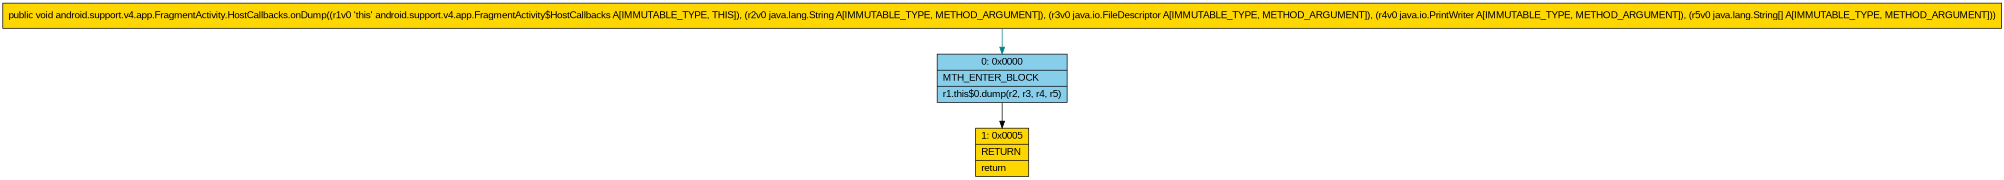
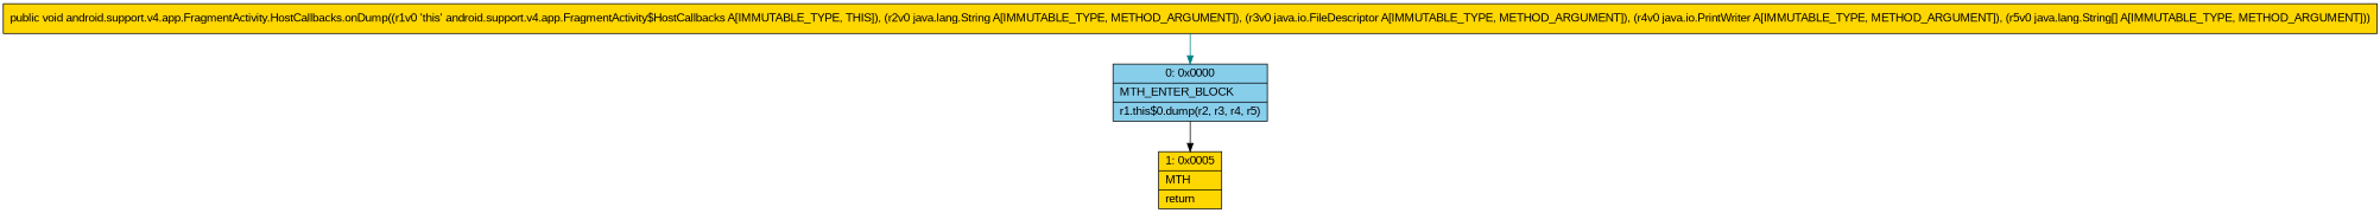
  digraph {
    fontname="Liberation Sans"
    node [shape=record style=filled fillcolor=gold fontname="Liberation Sans"]
    edge [fontname="Liberation Sans"]
    n1 [label="{0\:\ 0x0000|MTH_ENTER_BLOCK\l|r1.this$0.dump(r2, r3, r4, r5)\l}" fillcolor=skyblue]
-   n2 [label="{1\:\ 0x0005|RETURN\l|return\l}"]
+   n2 [label="{1\:\ 0x0005|MTH\l|return\l}"]
    n3 [label="{public void android.support.v4.app.FragmentActivity.HostCallbacks.onDump((r1v0 'this' android.support.v4.app.FragmentActivity$HostCallbacks A[IMMUTABLE_TYPE, THIS]), (r2v0 java.lang.String A[IMMUTABLE_TYPE, METHOD_ARGUMENT]), (r3v0 java.io.FileDescriptor A[IMMUTABLE_TYPE, METHOD_ARGUMENT]), (r4v0 java.io.PrintWriter A[IMMUTABLE_TYPE, METHOD_ARGUMENT]), (r5v0 java.lang.String[] A[IMMUTABLE_TYPE, METHOD_ARGUMENT])) }"]
    n1 -> n2 [color=black]
    n3 -> n1 [color=teal]
  }
